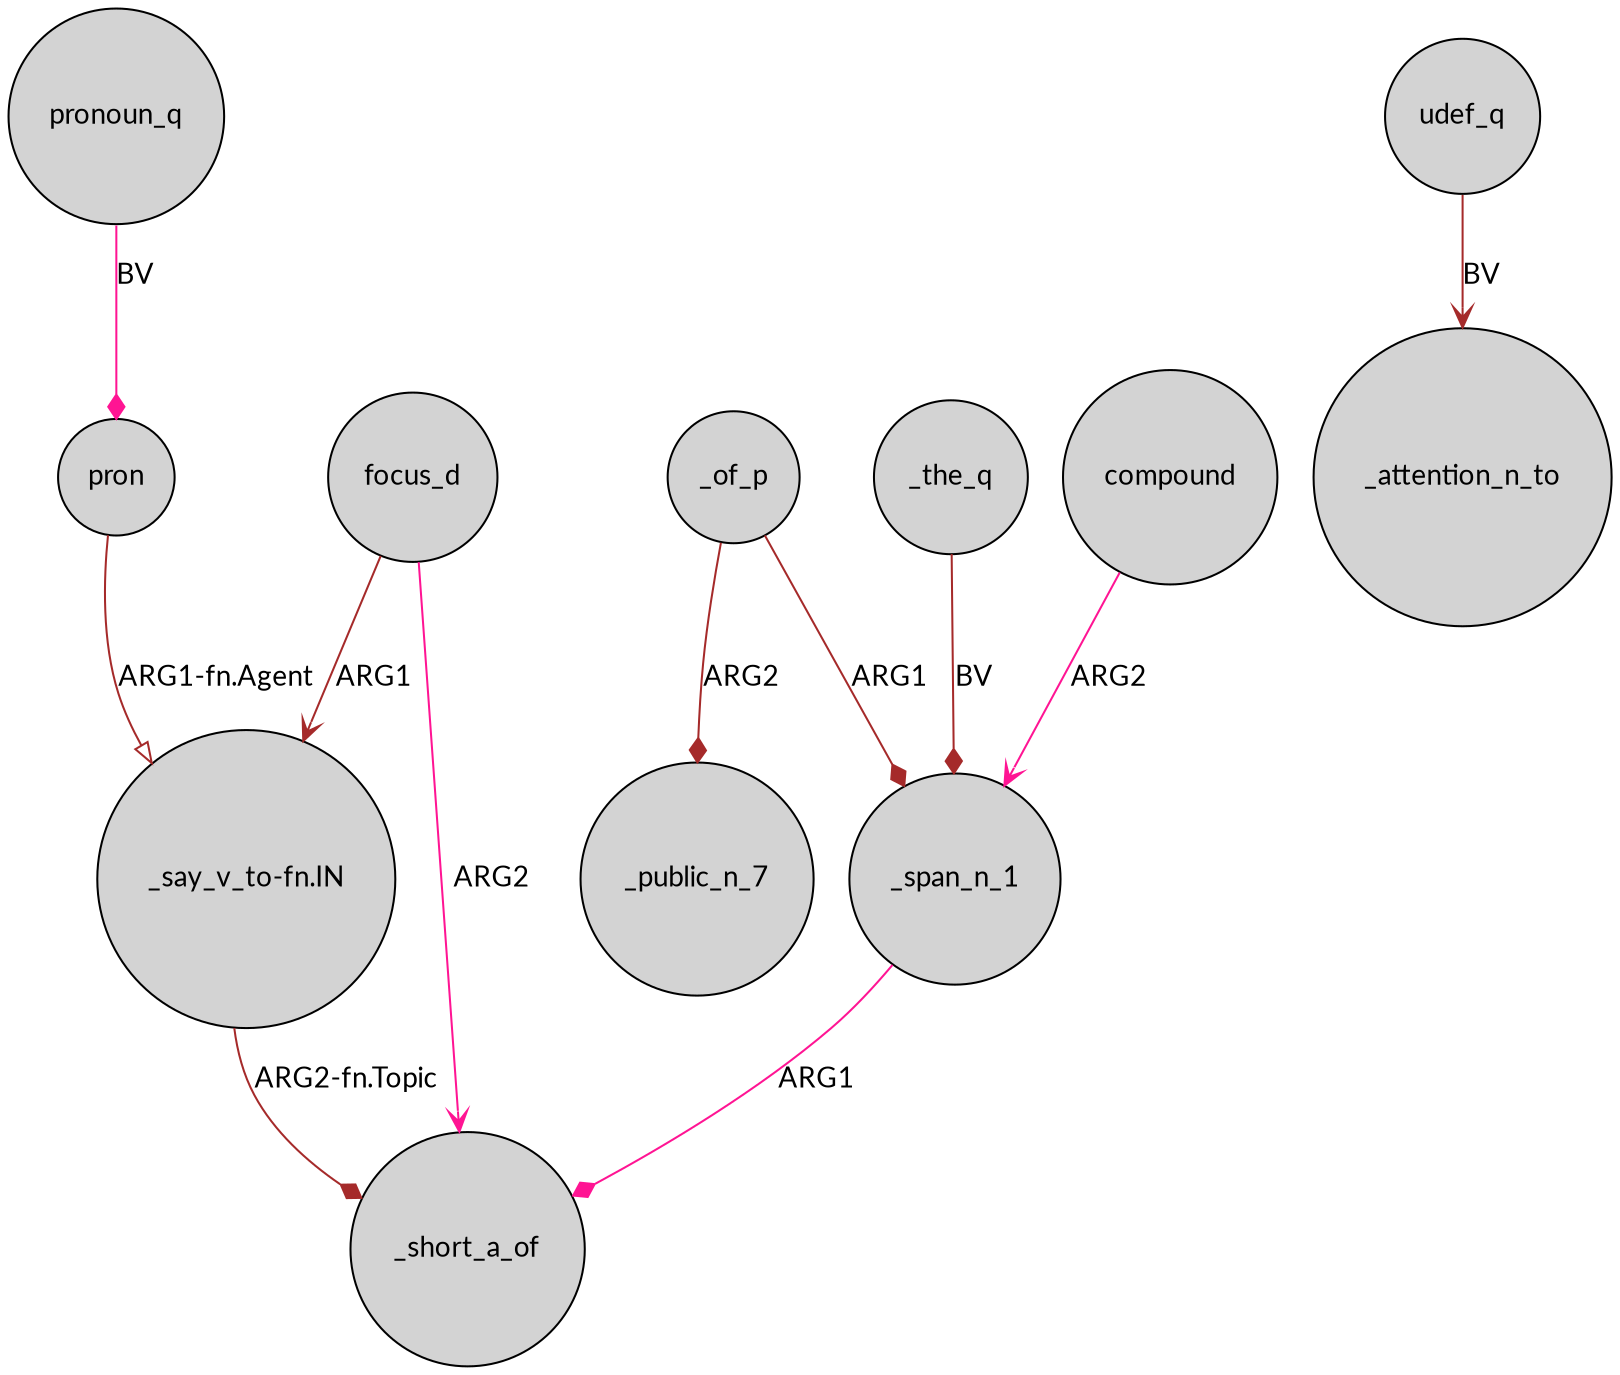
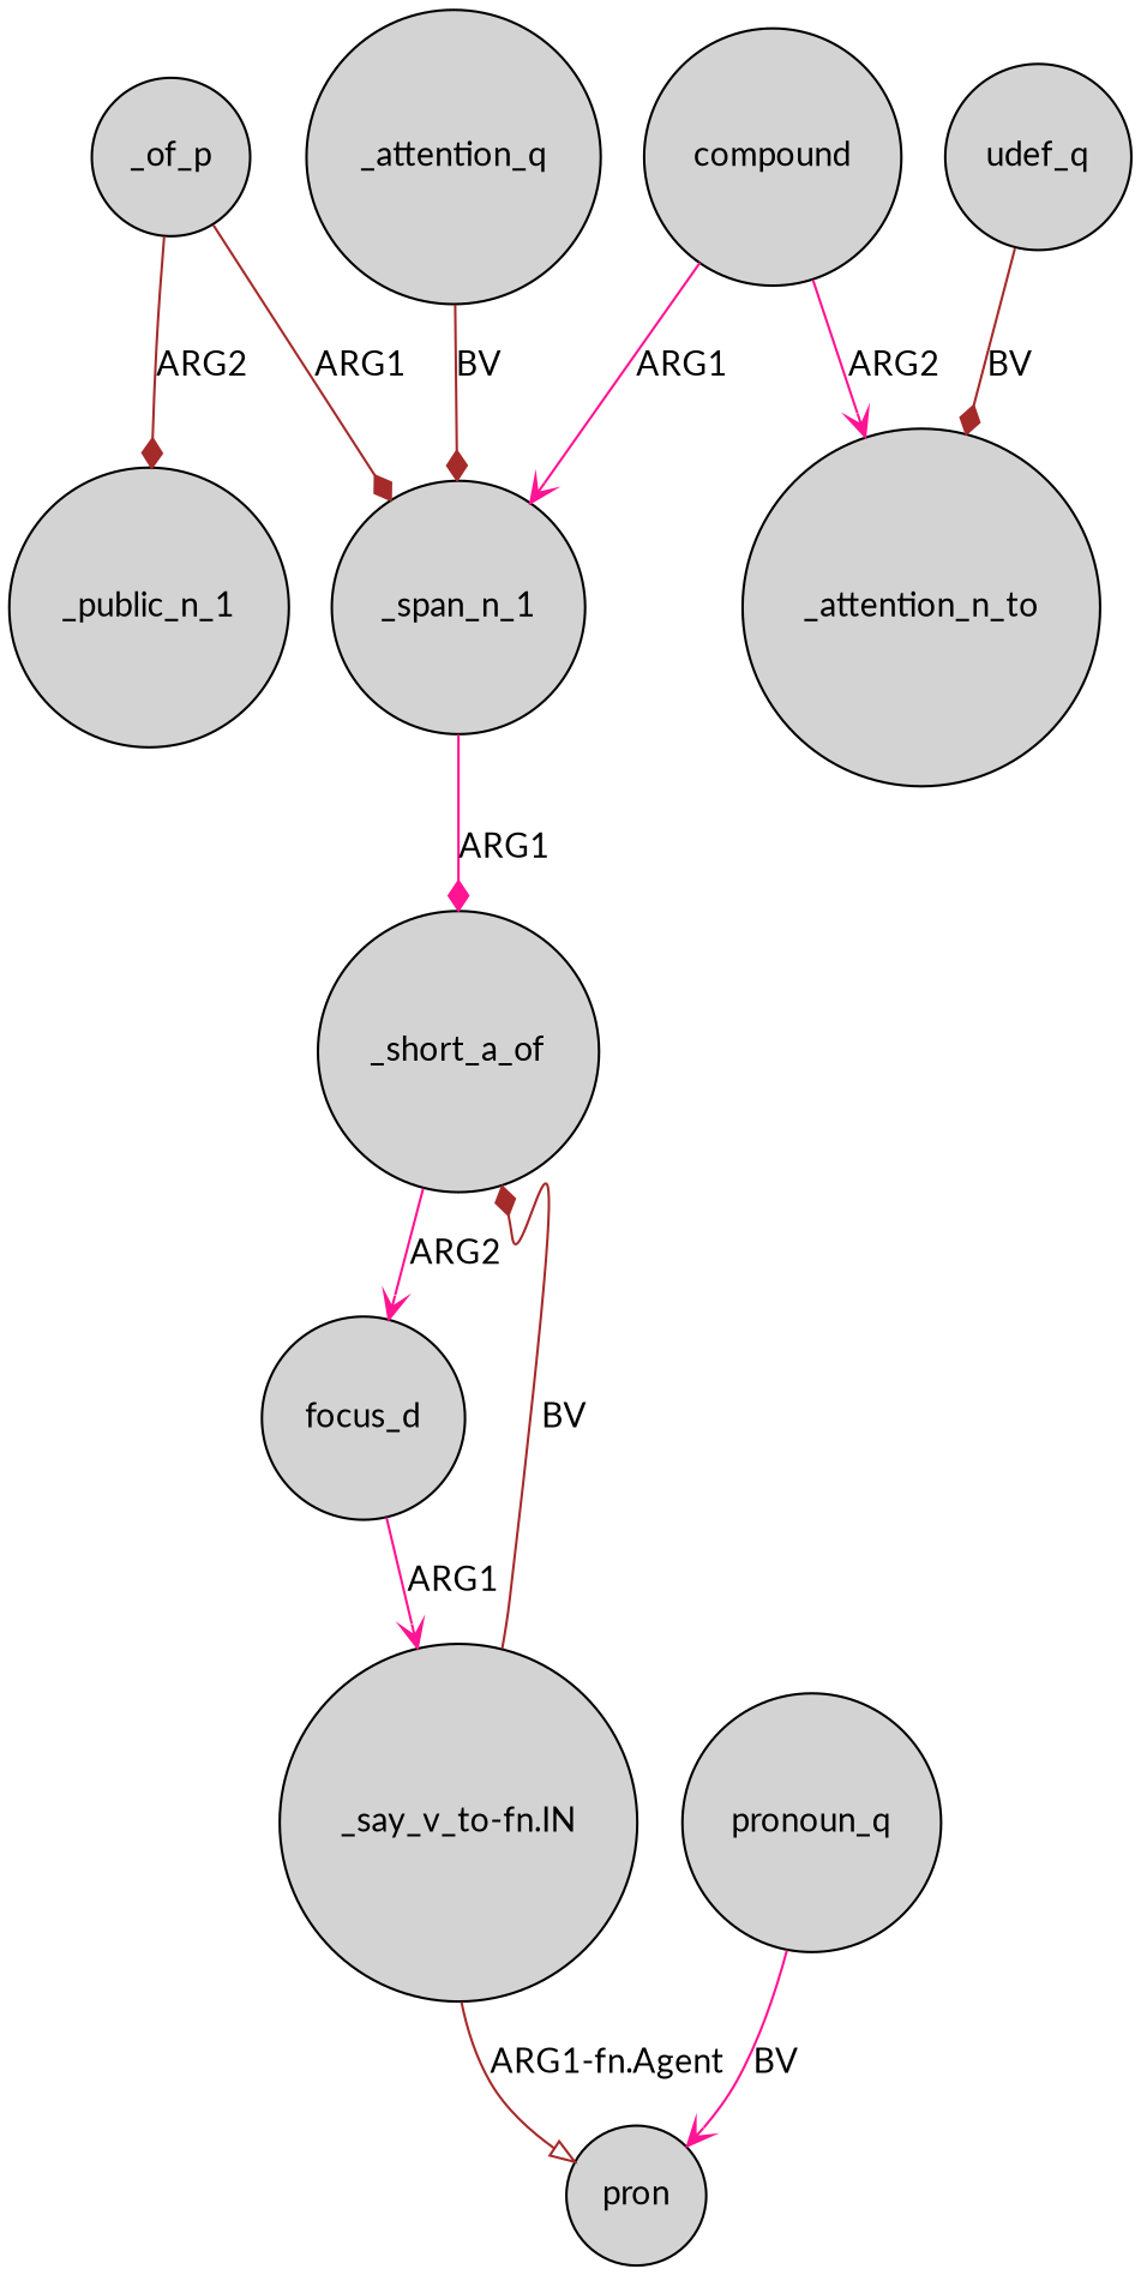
  digraph {
    fontname=Lato
    node [fontname=Lato shape=circle style=filled]
    edge [arrowhead=diamond color=brown fontname=Lato]
    _of_p
-   _public_n_1 [label=_public_n_7]
+   _public_n_1
    _span_n_1
    _short_a_of
-   _the_q
+   _the_q [label=_attention_q]
    focus_d
    "_say_v_to-fn.IN"
    pron
    compound
    _attention_n_to
    udef_q
    pronoun_q
    _of_p -> _public_n_1 [label=ARG2]
    _of_p -> _span_n_1 [label=ARG1]
    _span_n_1 -> _short_a_of [color=deeppink label=ARG1]
    _the_q -> _span_n_1 [label=BV]
-   focus_d -> _short_a_of [arrowhead=vee color=deeppink label=ARG2]
-   focus_d -> "_say_v_to-fn.IN" [arrowhead=vee label=ARG1]
-   "_say_v_to-fn.IN" -> _short_a_of [label="ARG2-fn.Topic"]
-   pron -> "_say_v_to-fn.IN" [arrowhead=onormal label="ARG1-fn.Agent"]
-   compound -> _span_n_1 [arrowhead=vee color=deeppink label=ARG2]
-   udef_q -> _attention_n_to [arrowhead=vee label=BV]
-   pronoun_q -> pron [color=deeppink label=BV]
+   _short_a_of -> focus_d [arrowhead=vee color=deeppink label=ARG2]
+   focus_d -> "_say_v_to-fn.IN" [arrowhead=vee color=deeppink label=ARG1]
+   "_say_v_to-fn.IN" -> _short_a_of [label=BV]
+   "_say_v_to-fn.IN" -> pron [arrowhead=onormal label="ARG1-fn.Agent"]
+   compound -> _span_n_1 [arrowhead=vee color=deeppink label=ARG1]
+   compound -> _attention_n_to [arrowhead=vee color=deeppink label=ARG2]
+   udef_q -> _attention_n_to [label=BV]
+   pronoun_q -> pron [arrowhead=vee color=deeppink label=BV]
  }
